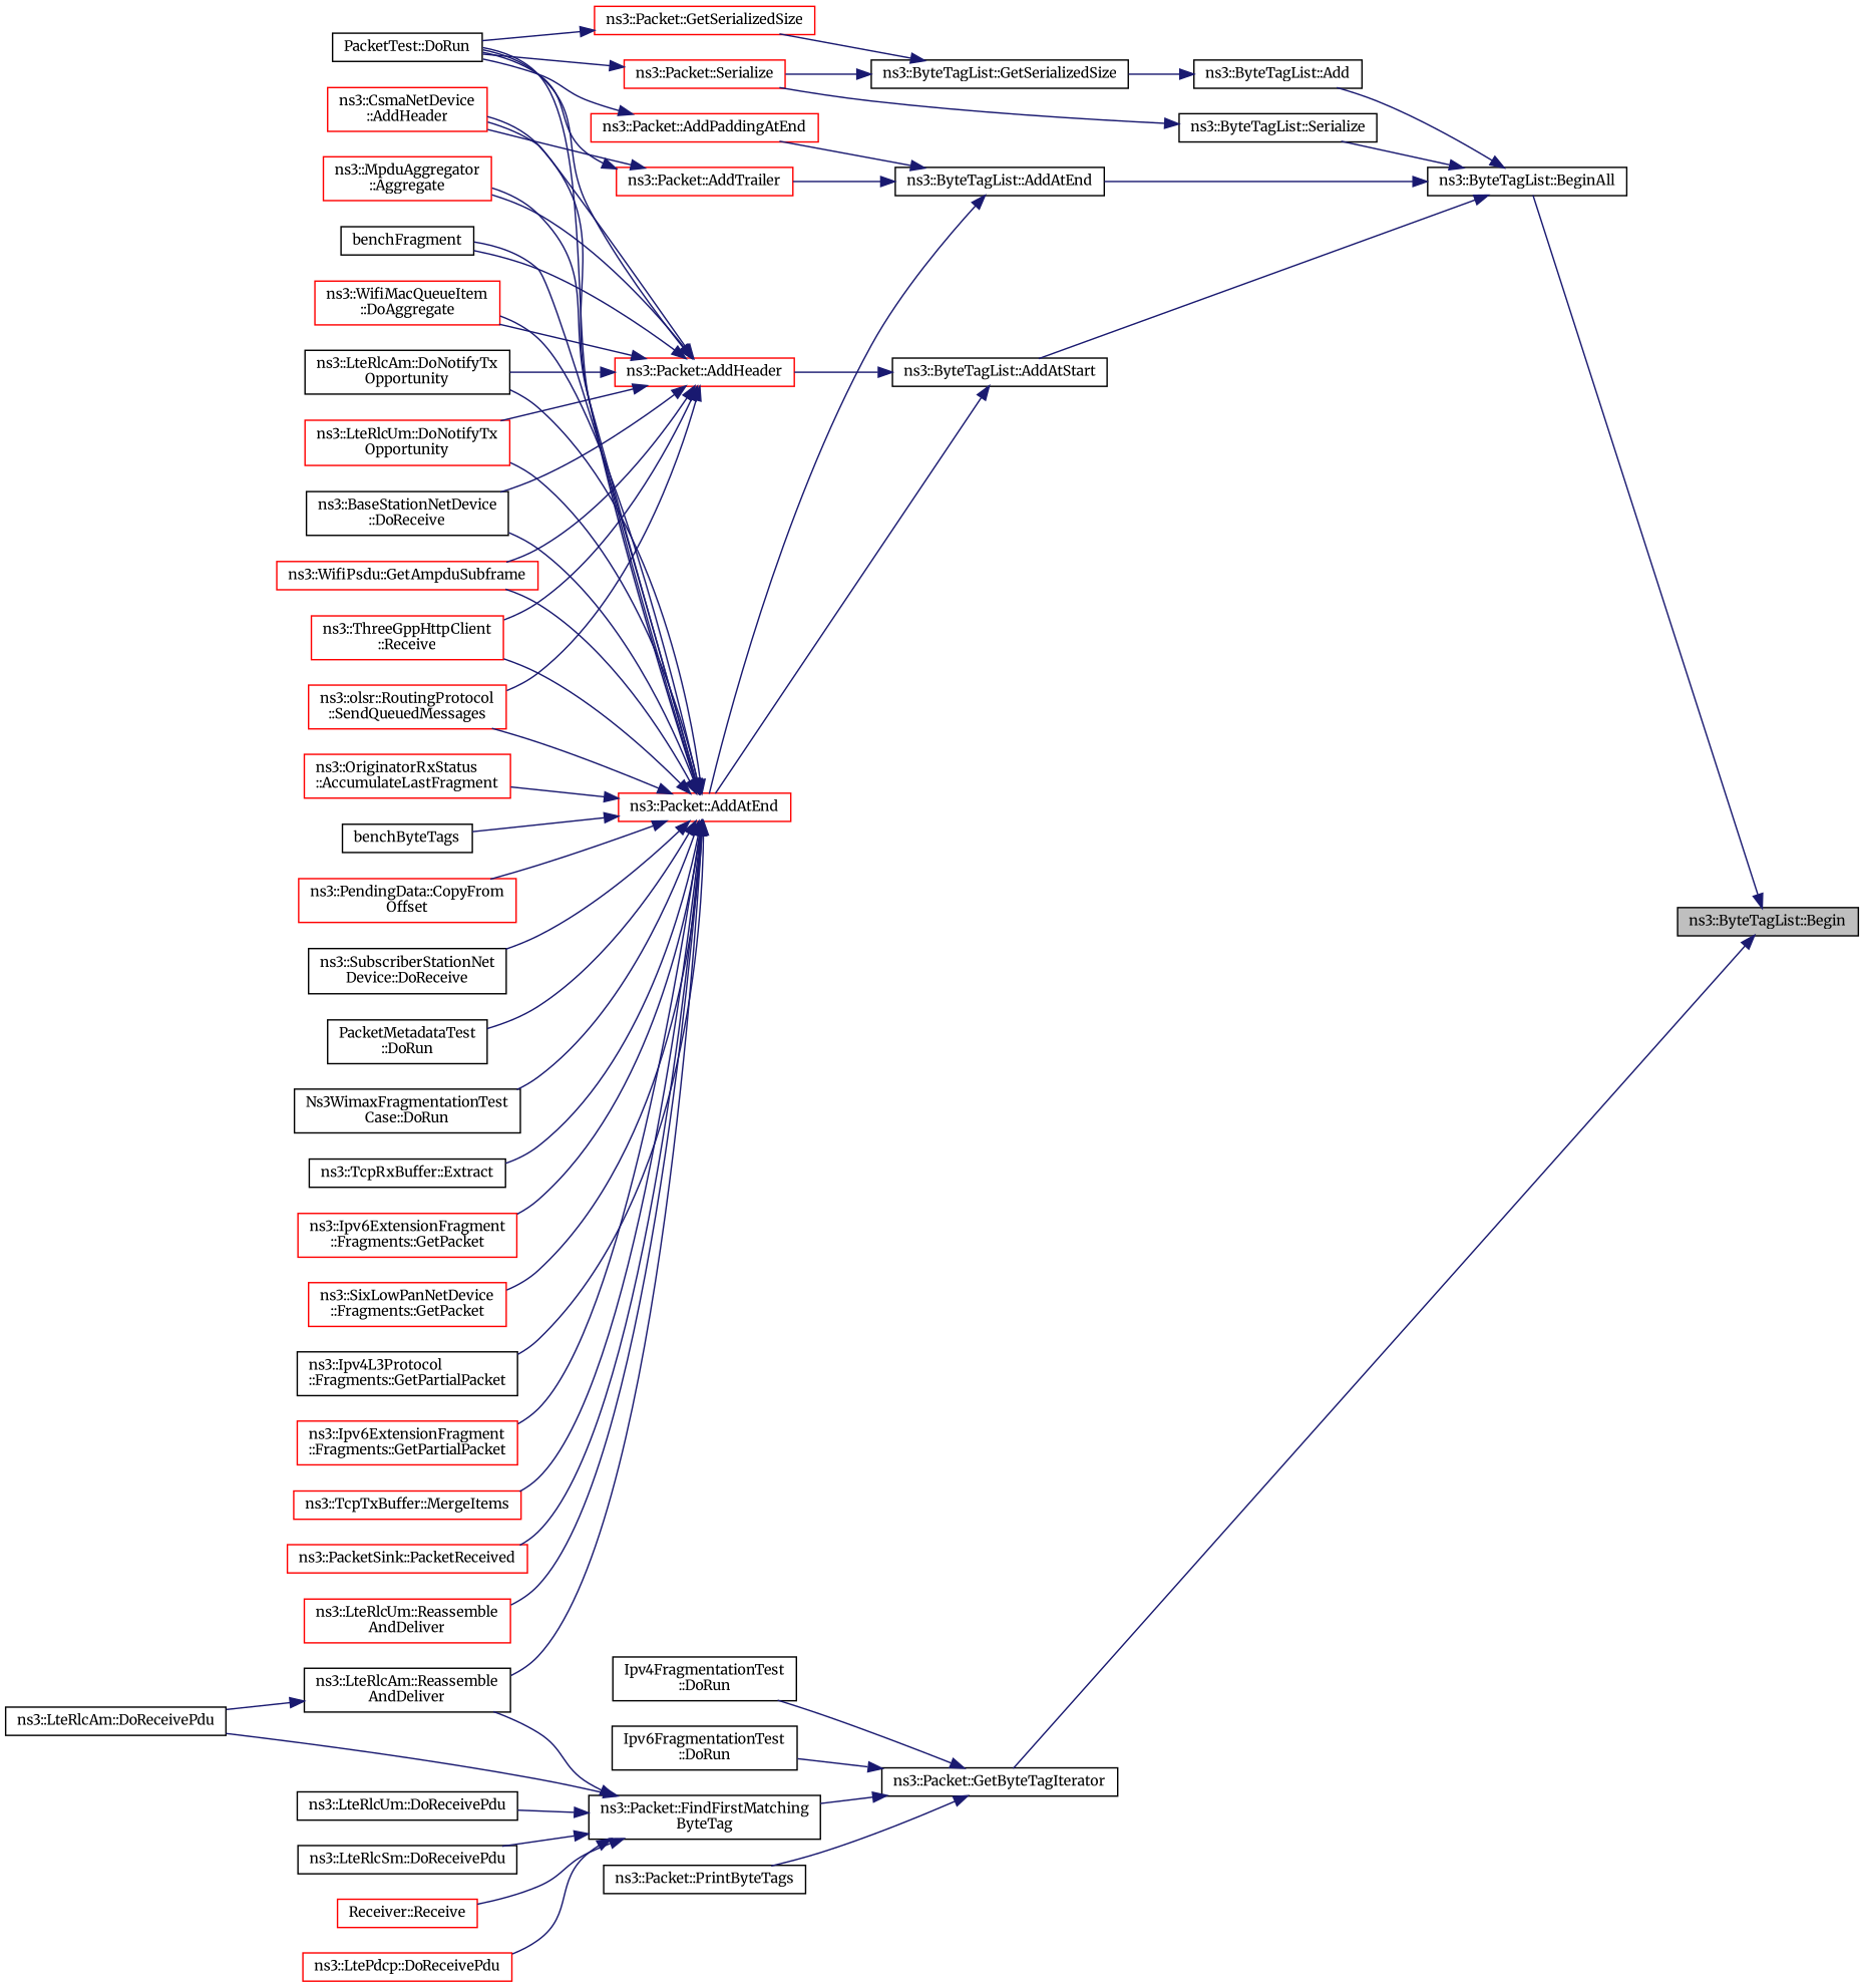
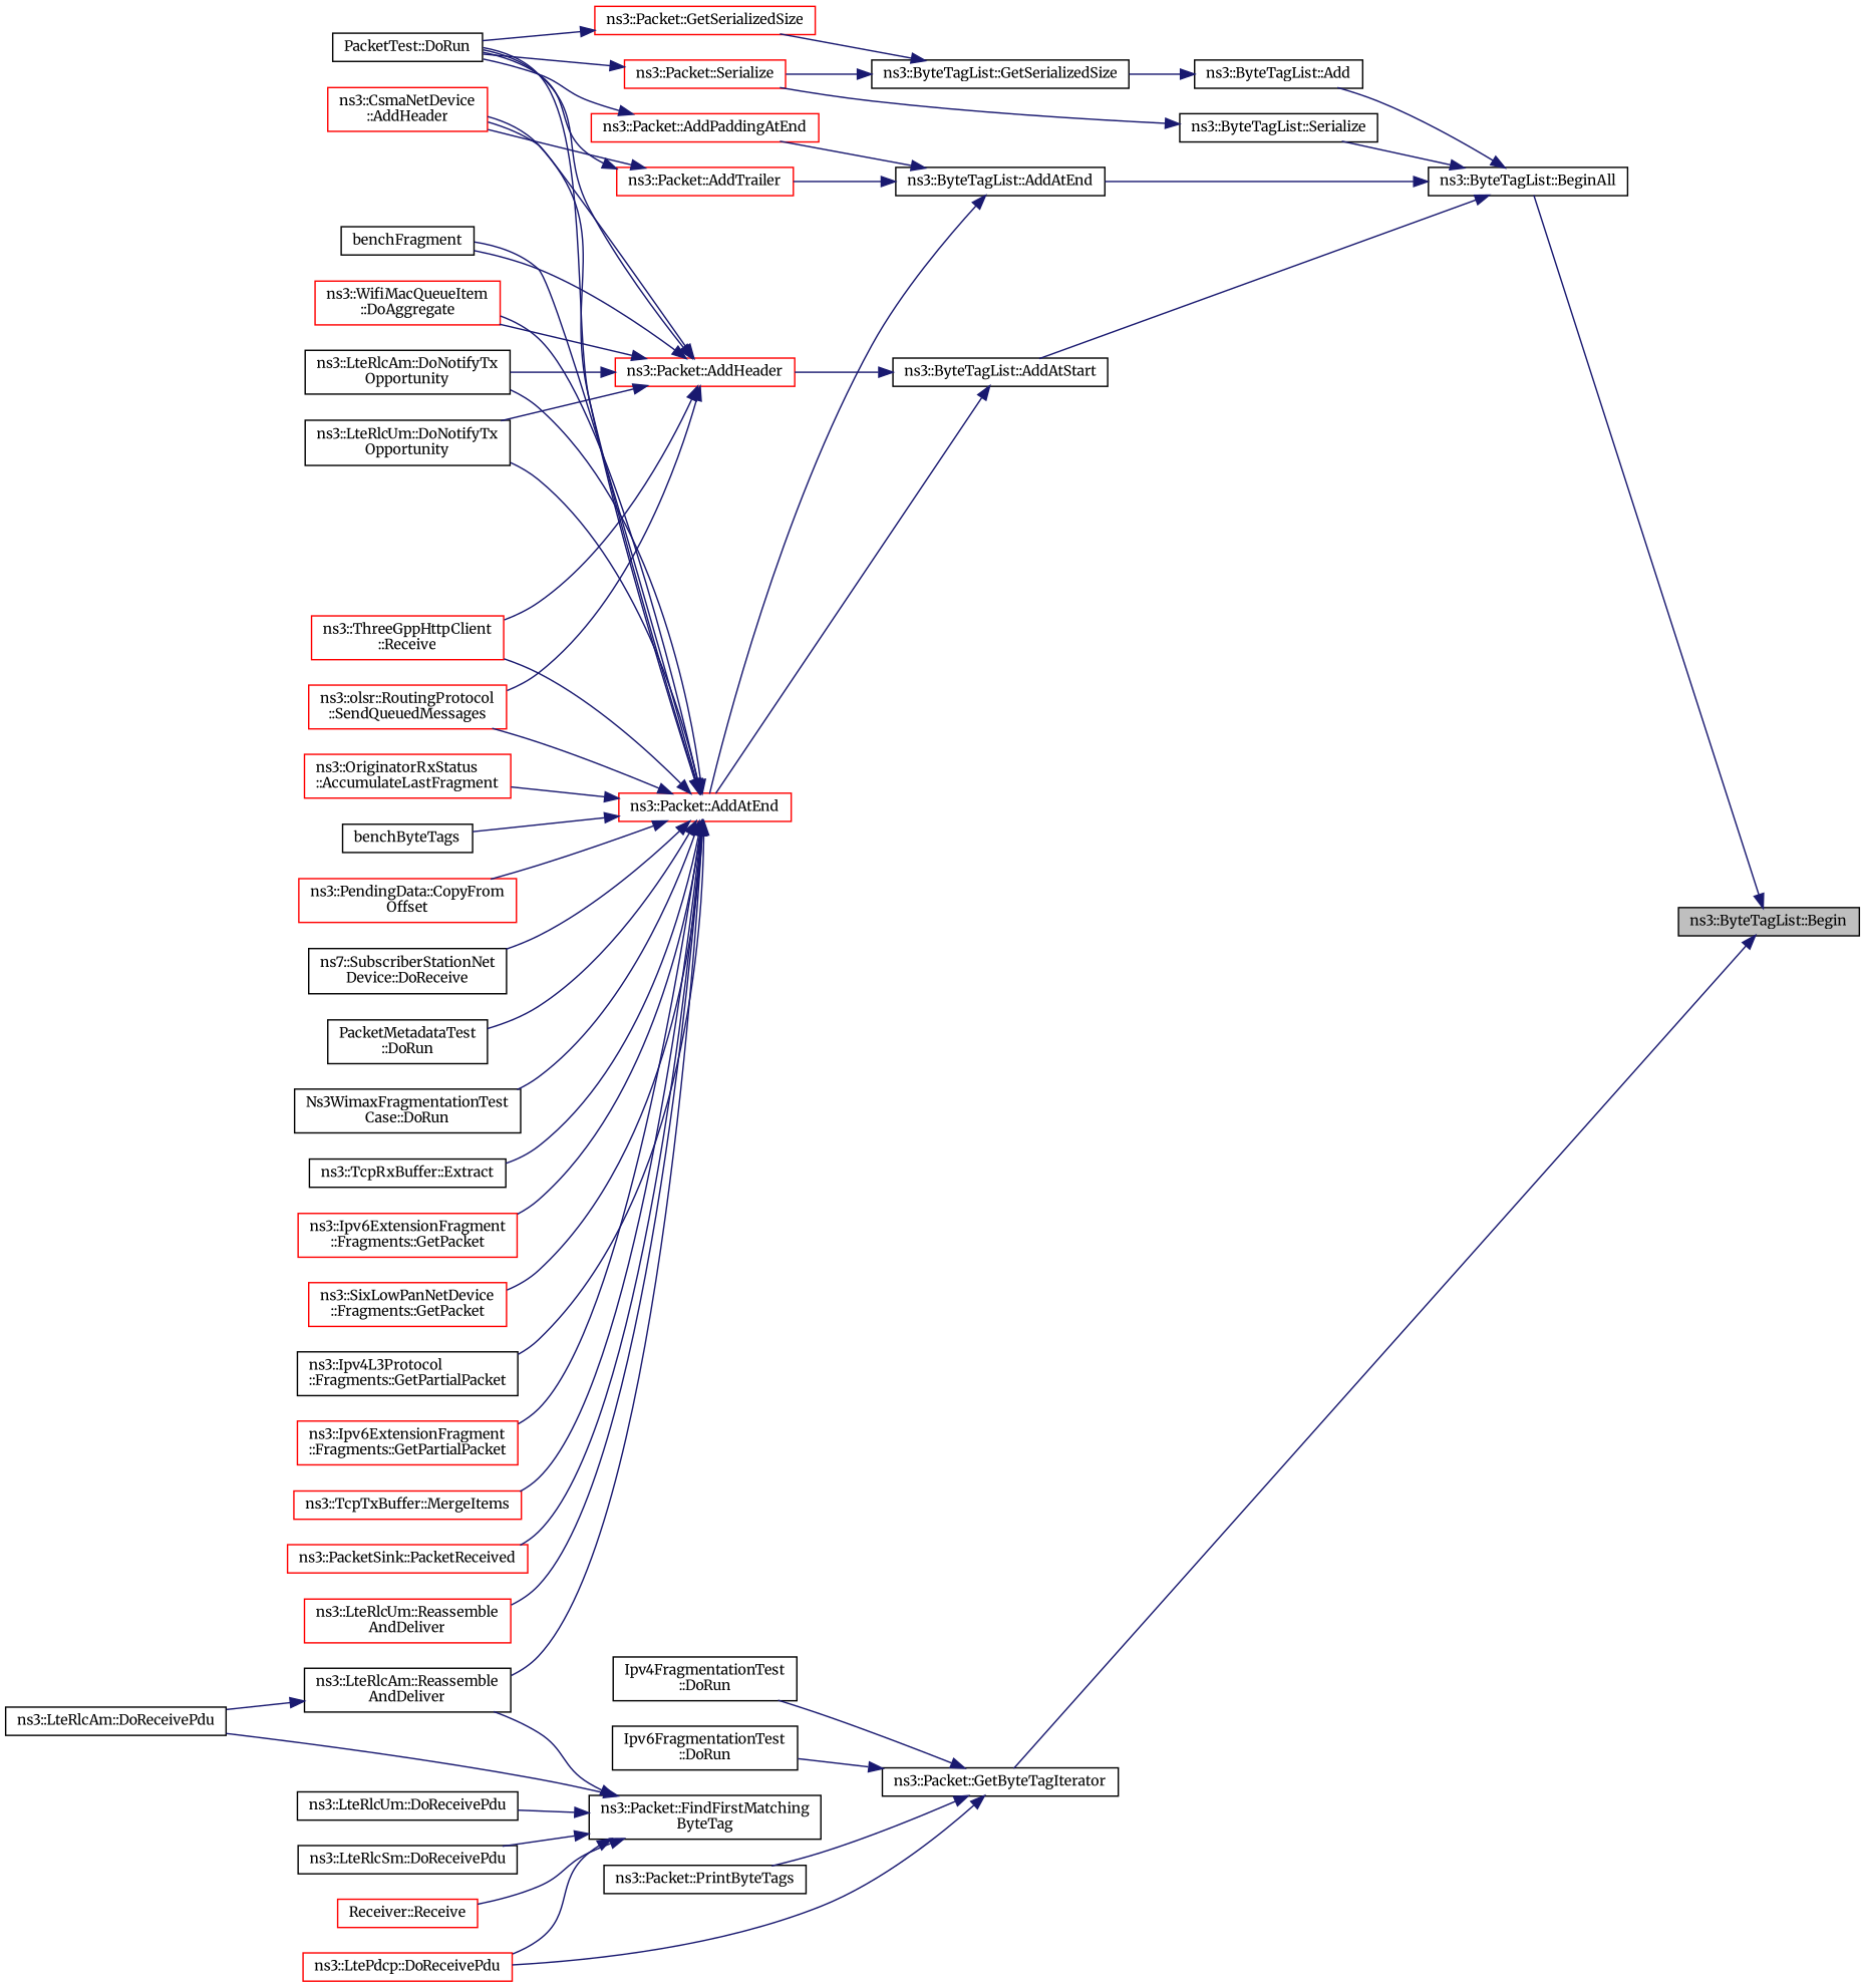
  digraph {
    fontname=Merriweather
    rankdir=RL
    node [color=black fillcolor=white fontname=Merriweather fontsize=10 shape=record style=filled]
    edge [color=midnightblue dir=back fontname=Merriweather fontsize=10 labelfontname=Helvetica labelfontsize=10 style=solid]
    n1 [fillcolor=grey75 fontcolor=black height=0.2 label="ns3::ByteTagList::Begin" width=0.4]
    n2 [height=0.2 label="ns3::ByteTagList::BeginAll" width=0.4]
    n3 [height=0.2 label="ns3::Packet::GetByteTagIterator" width=0.4]
    n4 [height=0.2 label="ns3::ByteTagList::Add" width=0.4]
    n5 [height=0.2 label="ns3::ByteTagList::AddAtEnd" width=0.4]
    n6 [height=0.2 label="ns3::ByteTagList::AddAtStart" width=0.4]
    n7 [height=0.2 label="ns3::ByteTagList::Serialize" width=0.4]
    n8 [height=0.2 label="Ipv4FragmentationTest\l::DoRun" width=0.4]
    n9 [height=0.2 label="Ipv6FragmentationTest\l::DoRun" width=0.4]
    n10 [height=0.2 label="ns3::Packet::FindFirstMatching\lByteTag" width=0.4]
    n11 [height=0.2 label="ns3::Packet::PrintByteTags" width=0.4]
    n12 [height=0.2 label="ns3::ByteTagList::GetSerializedSize" width=0.4]
    n13 [color=red height=0.2 label="ns3::Packet::AddAtEnd" width=0.4]
    n14 [color=red height=0.2 label="ns3::Packet::AddPaddingAtEnd" width=0.4]
    n15 [color=red height=0.2 label="ns3::Packet::AddTrailer" width=0.4]
    n16 [color=red height=0.2 label="ns3::Packet::AddHeader" width=0.4]
    n17 [color=red height=0.2 label="ns3::Packet::GetSerializedSize" width=0.4]
    n18 [color=red height=0.2 label="ns3::Packet::Serialize" width=0.4]
    n19 [color=red height=0.2 label="ns3::OriginatorRxStatus\l::AccumulateLastFragment" width=0.4]
    n20 [color=red height=0.2 label="ns3::CsmaNetDevice\l::AddHeader" width=0.4]
-   n21 [color=red height=0.2 label="ns3::MpduAggregator\l::Aggregate" width=0.4]
    n22 [height=0.2 label=benchByteTags width=0.4]
    n23 [height=0.2 label=benchFragment width=0.4]
    n24 [color=red height=0.2 label="ns3::PendingData::CopyFrom\lOffset" width=0.4]
    n25 [color=red height=0.2 label="ns3::WifiMacQueueItem\l::DoAggregate" width=0.4]
    n26 [height=0.2 label="ns3::LteRlcAm::DoNotifyTx\lOpportunity" width=0.4]
-   n27 [color=red height=0.2 label="ns3::LteRlcUm::DoNotifyTx\lOpportunity" width=0.4]
-   n28 [height=0.2 label="ns3::BaseStationNetDevice\l::DoReceive" width=0.4]
-   n29 [height=0.2 label="ns3::SubscriberStationNet\lDevice::DoReceive" width=0.4]
+   n27 [height=0.2 label="ns3::LteRlcUm::DoNotifyTx\lOpportunity" width=0.4]
+   n29 [height=0.2 label="ns7::SubscriberStationNet\lDevice::DoReceive" width=0.4]
    n30 [height=0.2 label="PacketMetadataTest\l::DoRun" width=0.4]
    n31 [height=0.2 label="PacketTest::DoRun" width=0.4]
    n32 [height=0.2 label="Ns3WimaxFragmentationTest\lCase::DoRun" width=0.4]
    n33 [height=0.2 label="ns3::TcpRxBuffer::Extract" width=0.4]
-   n34 [color=red height=0.2 label="ns3::WifiPsdu::GetAmpduSubframe" width=0.4]
    n35 [color=red height=0.2 label="ns3::Ipv6ExtensionFragment\l::Fragments::GetPacket" width=0.4]
    n36 [color=red height=0.2 label="ns3::SixLowPanNetDevice\l::Fragments::GetPacket" width=0.4]
    n37 [height=0.2 label="ns3::Ipv4L3Protocol\l::Fragments::GetPartialPacket" width=0.4]
    n38 [color=red height=0.2 label="ns3::Ipv6ExtensionFragment\l::Fragments::GetPartialPacket" width=0.4]
    n39 [color=red height=0.2 label="ns3::TcpTxBuffer::MergeItems" width=0.4]
    n40 [color=red height=0.2 label="ns3::PacketSink::PacketReceived" width=0.4]
    n41 [height=0.2 label="ns3::LteRlcAm::Reassemble\lAndDeliver" width=0.4]
    n42 [color=red height=0.2 label="ns3::LteRlcUm::Reassemble\lAndDeliver" width=0.4]
    n43 [color=red height=0.2 label="ns3::ThreeGppHttpClient\l::Receive" width=0.4]
    n44 [color=red height=0.2 label="ns3::olsr::RoutingProtocol\l::SendQueuedMessages" width=0.4]
    n45 [height=0.2 label="ns3::LteRlcAm::DoReceivePdu" width=0.4]
    n46 [height=0.2 label="ns3::LteRlcUm::DoReceivePdu" width=0.4]
    n47 [height=0.2 label="ns3::LteRlcSm::DoReceivePdu" width=0.4]
    n48 [color=red height=0.2 label="ns3::LtePdcp::DoReceivePdu" width=0.4]
    n49 [color=red height=0.2 label="Receiver::Receive" width=0.4]
    n1 -> n2
    n1 -> n3
    n2 -> n4
    n2 -> n5
    n2 -> n6
    n2 -> n7
    n3 -> n8
    n3 -> n9
-   n3 -> n10
+   n3 -> n48
    n3 -> n11
    n4 -> n12
    n5 -> n13
    n5 -> n14
    n5 -> n15
    n6 -> n13
    n6 -> n16
    n7 -> n18
    n10 -> n41
    n10 -> n45
    n10 -> n46
    n10 -> n47
    n10 -> n48
    n10 -> n49
    n12 -> n17
    n12 -> n18
    n13 -> n19
    n13 -> n20
-   n13 -> n21
    n13 -> n22
    n13 -> n23
    n13 -> n24
    n13 -> n25
    n13 -> n26
    n13 -> n27
-   n13 -> n28
    n13 -> n29
    n13 -> n30
    n13 -> n31
    n13 -> n32
    n13 -> n33
-   n13 -> n34
    n13 -> n35
    n13 -> n36
    n13 -> n37
    n13 -> n38
    n13 -> n39
    n13 -> n40
    n13 -> n41
    n13 -> n42
    n13 -> n43
    n13 -> n44
    n14 -> n31
    n15 -> n20
    n15 -> n31
    n16 -> n20
-   n16 -> n21
    n16 -> n23
    n16 -> n25
    n16 -> n26
    n16 -> n27
-   n16 -> n28
    n16 -> n31
-   n16 -> n34
    n16 -> n43
    n16 -> n44
    n17 -> n31
    n18 -> n31
    n41 -> n45
  }
